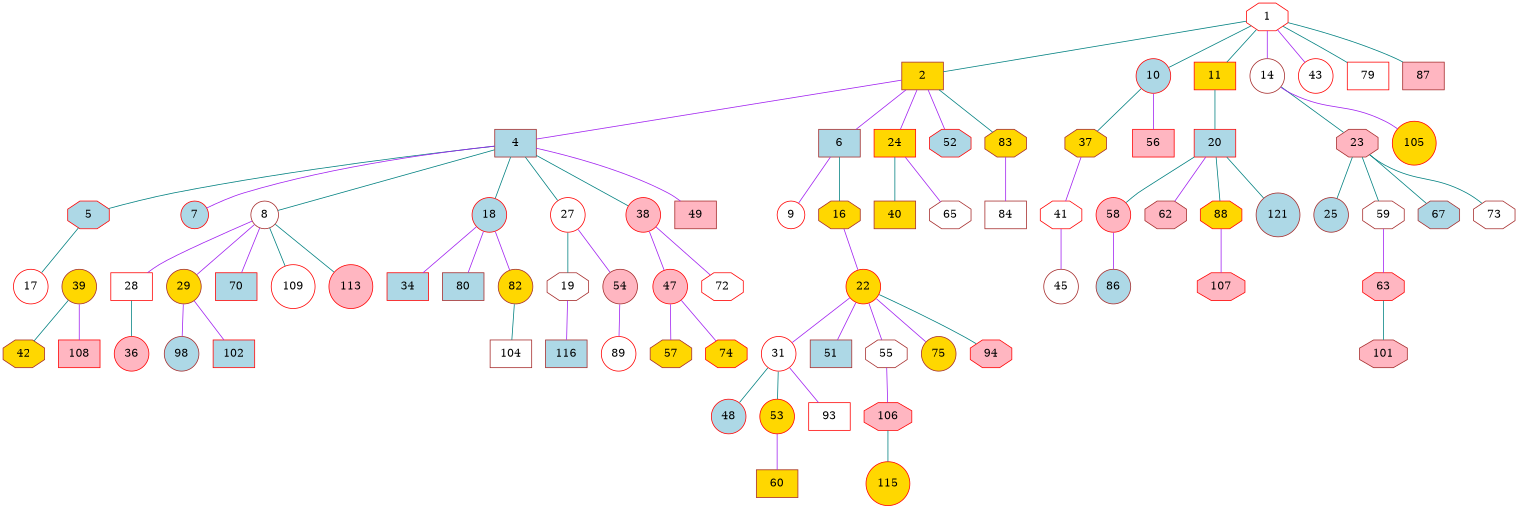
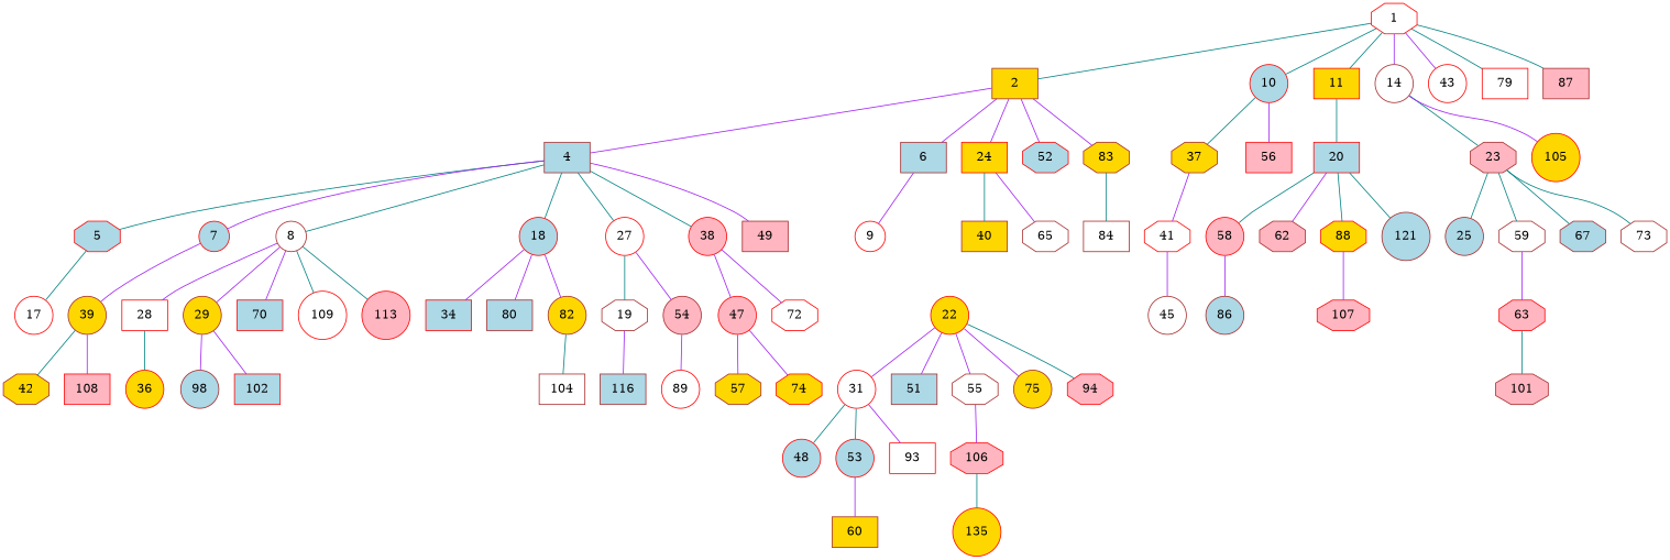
  graph {
    node [color=red fillcolor=white shape=circle style=filled]
    edge [color=purple]
    1 [shape=octagon super="+3"]
    2 [color=brown fillcolor=gold shape=box super="+13"]
    10 [fillcolor=lightblue super="+50"]
    11 [fillcolor=gold shape=box]
    14 [color=brown super="+111"]
    43
    79 [shape=box]
    87 [color=brown fillcolor=lightpink shape=box]
    4 [color=brown fillcolor=lightblue shape=box super="+15"]
    6 [color=brown fillcolor=lightblue shape=box]
    24 [fillcolor=gold shape=box super="+32"]
    52 [fillcolor=lightblue shape=octagon super="+110"]
    83 [color=brown fillcolor=gold shape=octagon]
    37 [color=brown fillcolor=gold shape=octagon]
    56 [fillcolor=lightpink shape=box]
    20 [fillcolor=lightblue shape=box super="+33"]
    23 [color=brown fillcolor=lightpink shape=octagon super="+78"]
    105 [fillcolor=gold]
    5 [fillcolor=lightblue shape=octagon super="+12"]
    7 [fillcolor=lightblue super="+44"]
    8 [color=brown super="+26"]
    18 [fillcolor=lightblue super="+21"]
    27 [super="+99"]
    38 [fillcolor=lightpink super="+69"]
    49 [color=brown fillcolor=lightpink shape=box super="+103"]
    9 [super="+35"]
-   16 [color=brown fillcolor=gold shape=octagon]
    40 [color=brown fillcolor=gold shape=box]
    65 [color=brown shape=octagon]
    84 [color=brown shape=box super="+92"]
    17 [super="+66"]
    39 [color=brown fillcolor=gold super="+64"]
    28 [shape=box]
    29 [color=brown fillcolor=gold]
    70 [fillcolor=lightblue shape=box]
    109
    113 [fillcolor=lightpink]
    34 [fillcolor=lightblue shape=box]
    80 [color=brown fillcolor=lightblue shape=box]
    82 [color=brown fillcolor=gold]
    19 [color=brown shape=octagon super="+95"]
    116 [color=brown fillcolor=lightblue shape=box]
    54 [color=brown fillcolor=lightpink]
    47 [fillcolor=lightpink]
    72 [shape=octagon]
    22 [fillcolor=gold super="+30"]
    42 [color=brown fillcolor=gold shape=octagon super="+120"]
    108 [fillcolor=lightpink shape=box super="+114"]
-   36 [fillcolor=lightpink super="+112"]
+   36 [fillcolor=gold super="+112"]
    98 [color=brown fillcolor=lightblue super="+118"]
    102 [fillcolor=lightblue shape=box]
    41 [shape=octagon super="+81"]
    58 [fillcolor=lightpink super="+97"]
    62 [color=brown fillcolor=lightpink shape=octagon]
    88 [fillcolor=gold shape=octagon super="+96"]
    121 [color=brown fillcolor=lightblue]
    25 [color=brown fillcolor=lightblue]
    59 [color=brown shape=octagon super="+100"]
    67 [color=brown fillcolor=lightblue shape=octagon super="+71"]
    73 [color=brown shape=octagon]
    31 [super="+76"]
    51 [color=brown fillcolor=lightblue shape=box]
    55 [color=brown shape=octagon super="+77"]
    75 [color=brown fillcolor=gold]
    94 [fillcolor=lightpink shape=octagon]
    104 [color=brown shape=box]
    86 [color=brown fillcolor=lightblue]
    107 [fillcolor=lightpink shape=octagon]
    48 [fillcolor=lightblue super="+91"]
-   53 [fillcolor=gold super="+85"]
+   53 [fillcolor=lightblue super="+85"]
    93 [shape=box]
    106 [fillcolor=lightpink shape=octagon]
    63 [fillcolor=lightpink shape=octagon]
    89
    60 [color=brown fillcolor=gold shape=box super="+119"]
    45 [color=brown]
    57 [color=brown fillcolor=gold shape=octagon super="+90"]
    74 [fillcolor=gold shape=octagon]
-   115 [fillcolor=gold]
+   115 [fillcolor=gold label=135]
    101 [color=brown fillcolor=lightpink shape=octagon]
    1 -- 2 [color=teal]
    1 -- 10 [color=teal]
    1 -- 11 [color=teal]
    1 -- 14
    1 -- 43
    1 -- 79 [color=teal]
    1 -- 87 [color=teal]
    2 -- 4
    2 -- 6
    2 -- 24
    2 -- 52
-   2 -- 83 [color=teal]
+   2 -- 83
    10 -- 37 [color=teal]
    10 -- 56
    11 -- 20 [color=teal]
    14 -- 23 [color=teal]
    14 -- 105
    4 -- 5 [color=teal]
    4 -- 7
    4 -- 8 [color=teal]
    4 -- 18 [color=teal]
    4 -- 27 [color=teal]
    4 -- 38 [color=teal]
    4 -- 49
    6 -- 9
-   6 -- 16 [color=teal]
    24 -- 40 [color=teal]
    24 -- 65
-   83 -- 84
+   83 -- 84 [color=teal]
    37 -- 41
    20 -- 58 [color=teal]
    20 -- 62
    20 -- 88 [color=teal]
    20 -- 121 [color=teal]
    23 -- 25 [color=teal]
    23 -- 59 [color=teal]
    23 -- 67 [color=teal]
    23 -- 73 [color=teal]
    5 -- 17 [color=teal]
+   7 -- 39
    8 -- 28
    8 -- 29
    8 -- 70
    8 -- 109 [color=teal]
    8 -- 113 [color=teal]
    18 -- 34
    18 -- 80
    18 -- 82
    27 -- 19 [color=teal]
    27 -- 54
    38 -- 47
    38 -- 72
-   16 -- 22
    39 -- 42 [color=teal]
    39 -- 108
    28 -- 36 [color=teal]
    29 -- 98
    29 -- 102
    82 -- 104 [color=teal]
    19 -- 116
    54 -- 89
    47 -- 57
    47 -- 74
    22 -- 31
    22 -- 51
    22 -- 55
    22 -- 75
    22 -- 94 [color=teal]
    41 -- 45
    58 -- 86
    88 -- 107
    59 -- 63
    31 -- 48 [color=teal]
    31 -- 53 [color=teal]
    31 -- 93
    55 -- 106
    53 -- 60
    106 -- 115 [color=teal]
    63 -- 101 [color=teal]
  }
